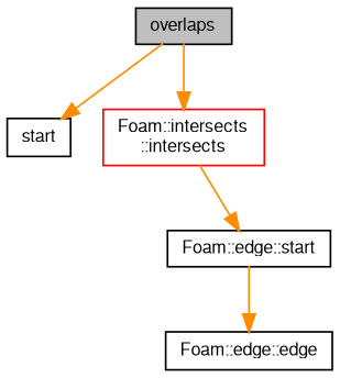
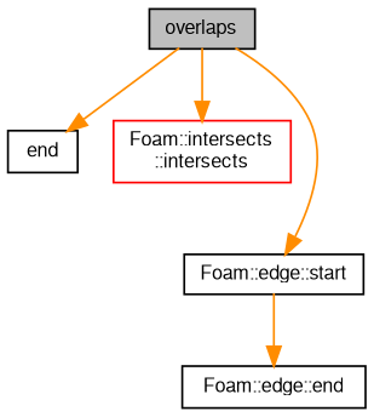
  digraph {
    rankdir=TB
    node [color=black fontname=FreeSans fontsize=10 shape=record]
    edge [color=darkorange fontname=FreeSans fontsize=10 labelfontname=FreeSans labelfontsize=10 style=solid]
    n1 [fillcolor=grey75 fontcolor=black height=0.2 label=overlaps style=filled width=0.4]
-   n2 [height=0.2 label=start width=0.4]
+   n2 [height=0.2 label=end width=0.4]
    n3 [color=red height=0.2 label="Foam::intersects\l::intersects" width=0.4]
    n4 [height=0.2 label="Foam::edge::start" width=0.4]
-   n5 [height=0.2 label="Foam::edge::edge" width=0.4]
+   n5 [height=0.2 label="Foam::edge::end" width=0.4]
    n1 -> n2
    n1 -> n3
-   n3 -> n4
+   n1 -> n4
    n4 -> n5
  }
